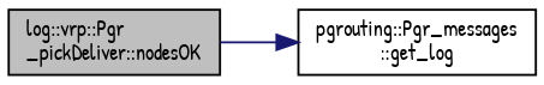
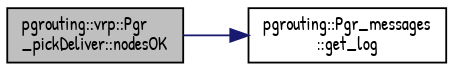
  digraph {
    rankdir=LR
    fontname="Patrick Hand"
    node [color=black fontname="Patrick Hand" fontsize=10 shape=record style=filled]
-   n1 [fillcolor=grey75 fontcolor=black height=0.2 label="log::vrp::Pgr\l_pickDeliver::nodesOK" width=0.4]
+   n1 [fillcolor=grey75 fontcolor=black height=0.2 label="pgrouting::vrp::Pgr\l_pickDeliver::nodesOK" width=0.4]
    n2 [fillcolor=white height=0.2 label="pgrouting::Pgr_messages\l::get_log" width=0.4]
    n1 -> n2 [color=midnightblue fontname="Patrick Hand" fontsize=10 labelfontname=Helvetica labelfontsize=10 style=solid]
  }
